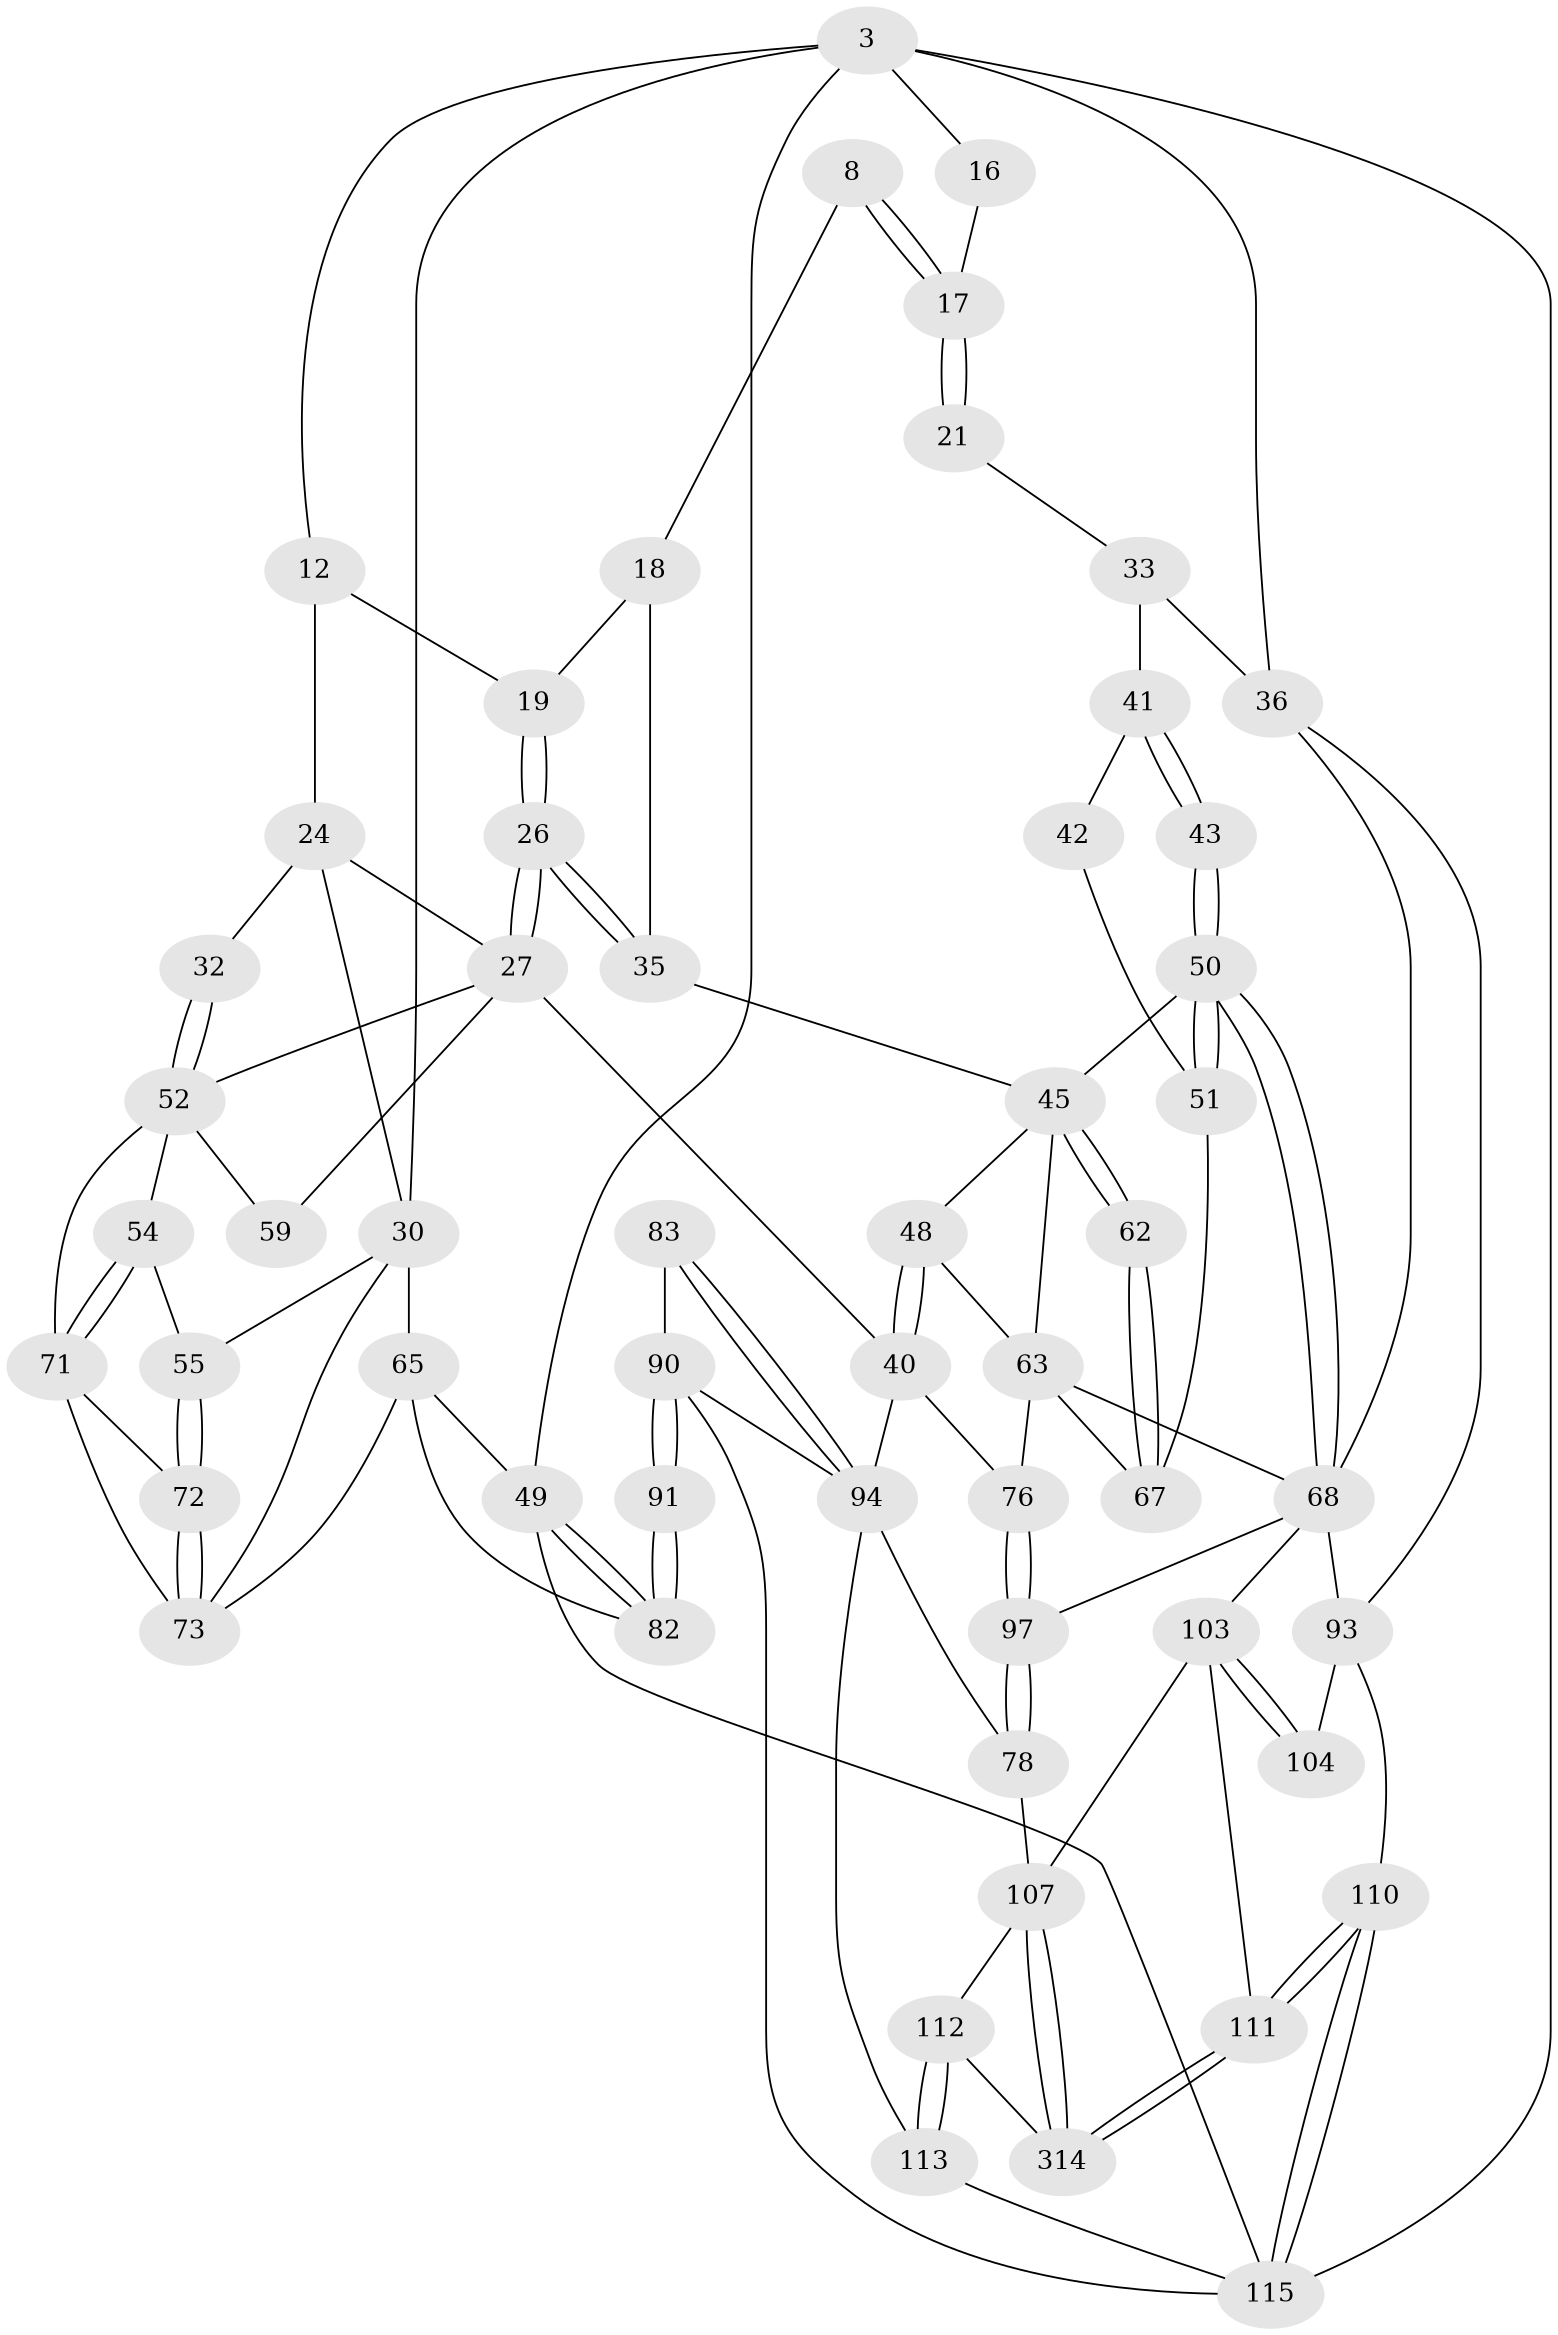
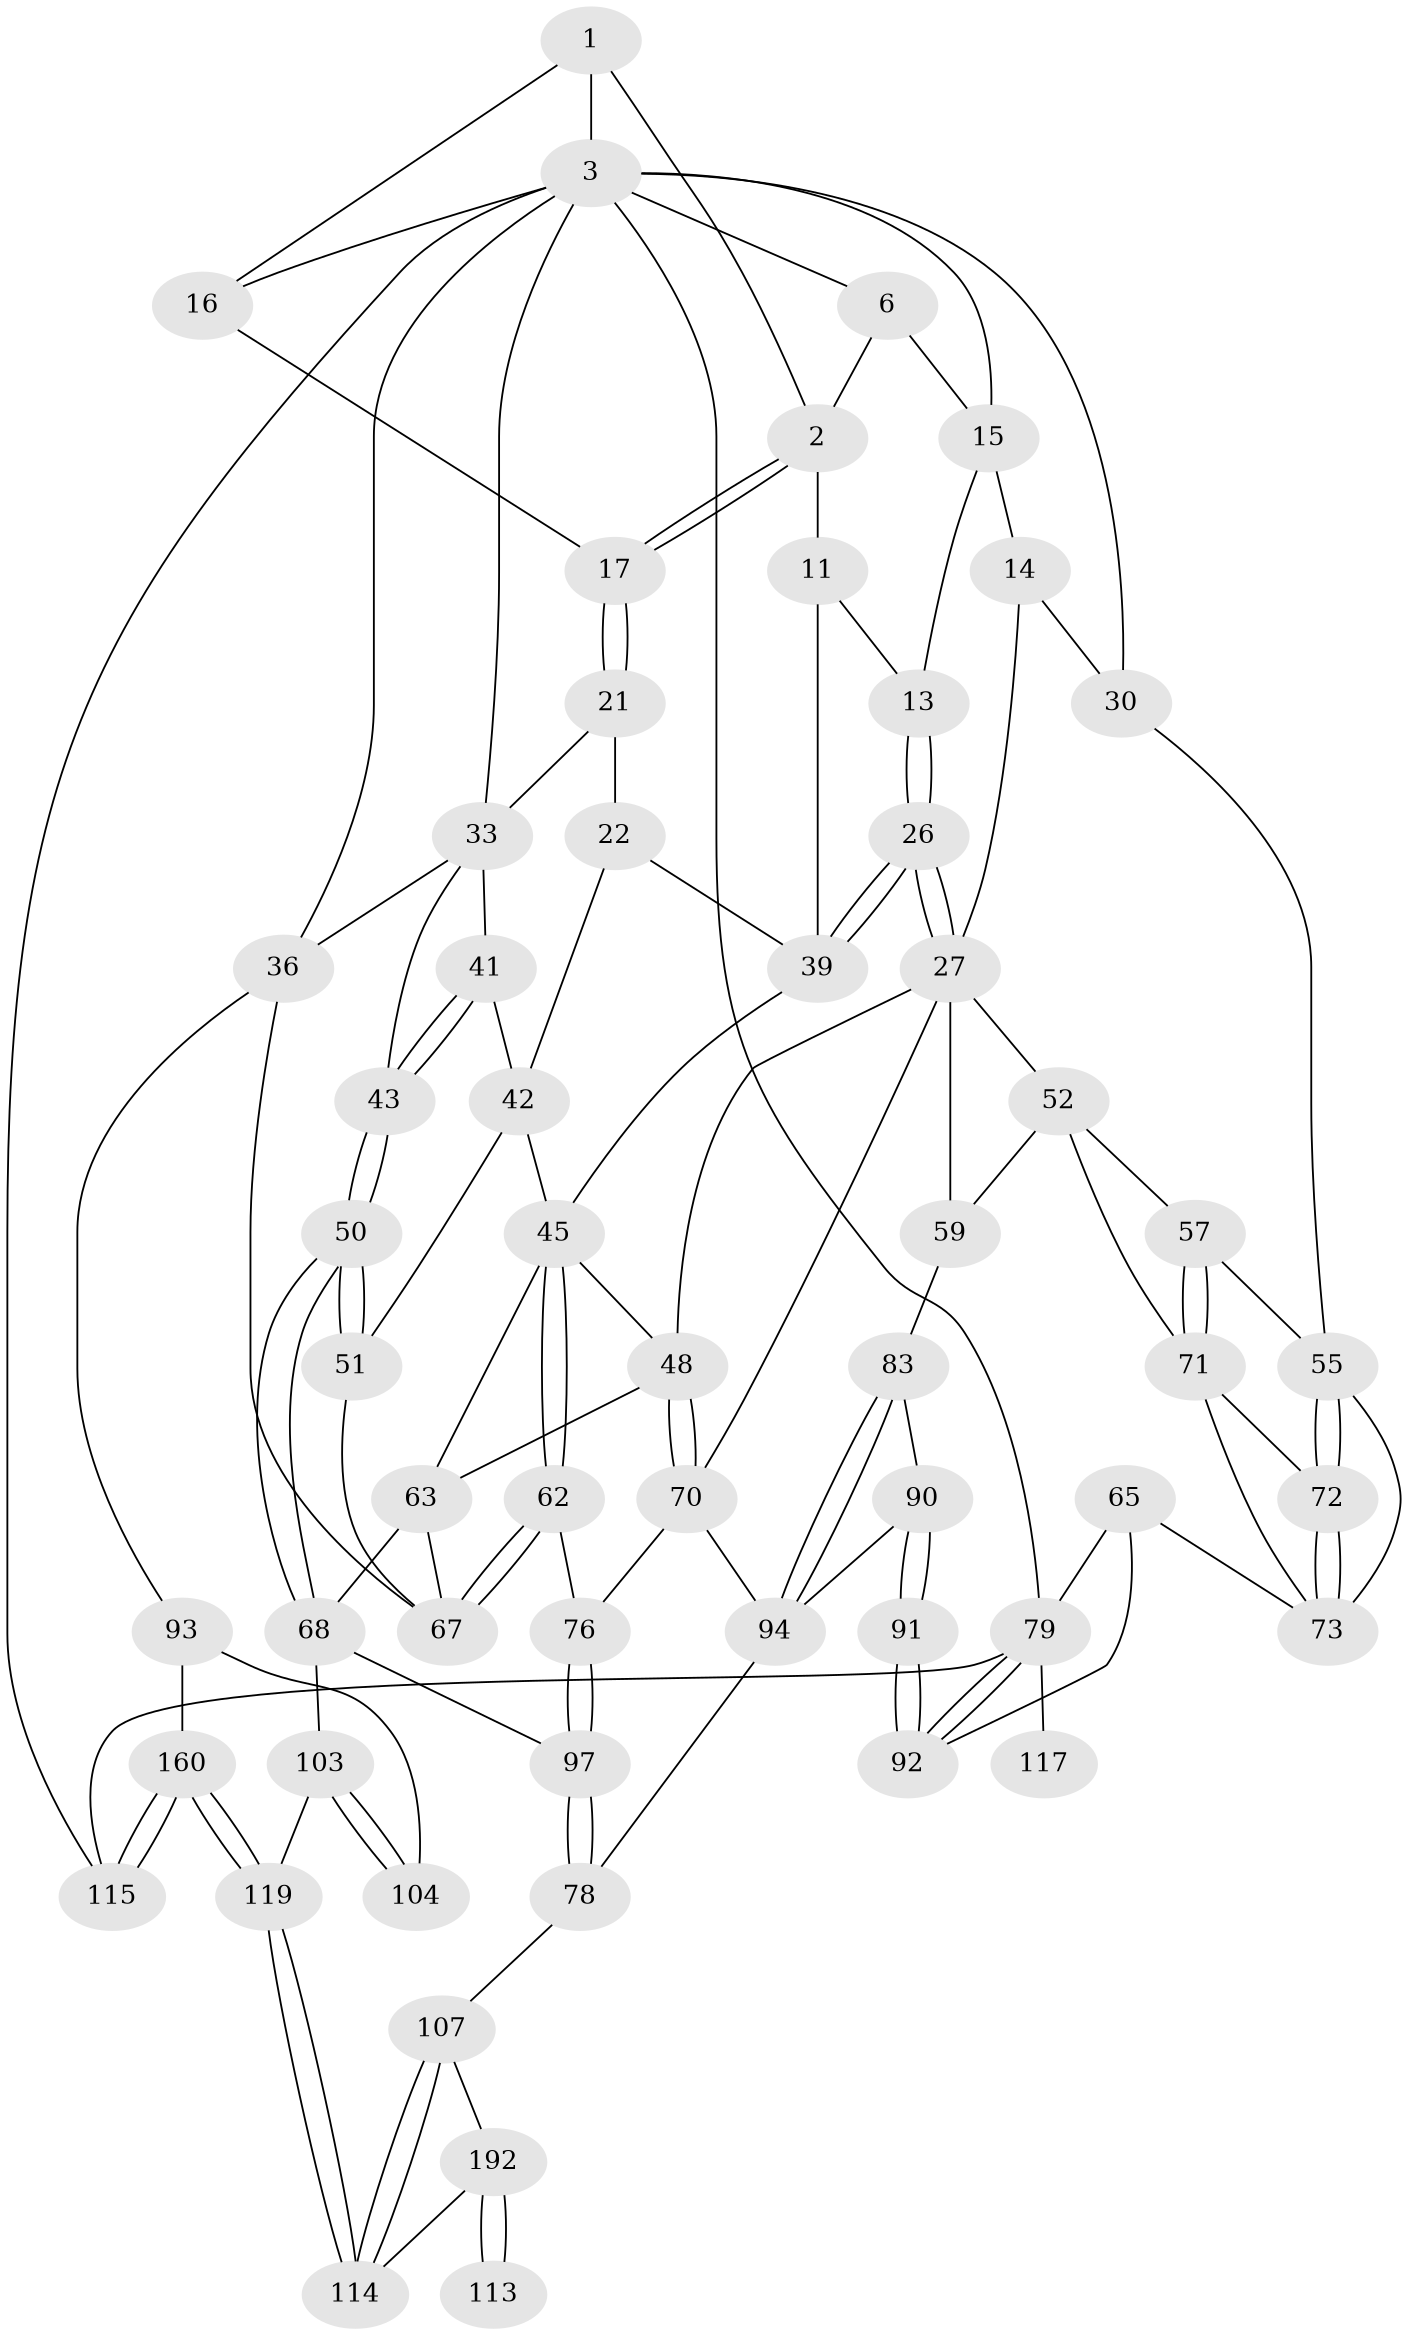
  graph {
    node [color=gray90 style=filled]
+   1 [super="+7+2"]
    3 [super="+88+4+14"]
-   8 [super="+9"]
+   8 [super="+9" label=2]
    16
-   12 [super="+13+20"]
+   6 [super="+10"]
+   12 [super="+13+20" label=15]
    30 [super="+31+56"]
    33 [super="+34+38"]
    36 [super="+89+37"]
-   79 [super="+80" label=49]
+   79 [super="+80"]
    115 [super="+116"]
    17
-   18 [super="+23"]
-   19
-   24 [super="+25+29"]
+   18 [super="+23" label=11]
+   19 [label=13]
+   24 [super="+25+29" label=14]
    55
    65 [super="+66+82"]
    73 [super="+81"]
    41
    43
    68 [super="+85"]
    93 [super="+101"]
-   92 [label=82]
+   92
+   117
    21
-   35 [super="+40"]
+   35 [super="+40" label=39]
    26
    27 [super="+49"]
-   32
+   22 [super="+39"]
    42 [super="+44"]
    45 [super="+46"]
    51
    48
    52 [super="+53"]
    59 [super="+60"]
-   70 [super="+77" label=40]
+   70 [super="+77"]
    63 [super="+75"]
-   54
+   54 [label=57]
    71 [super="+74"]
    83 [super="+84"]
    76
    94 [super="+95"]
    72
    50
    62
    97 [super="+100"]
    103 [super="+106"]
    104
-   110
+   110 [label=160]
    67
    90 [super="+96"]
    n53 [label=78 super="+105"]
    107 [super="+108"]
-   111
+   111 [label=119]
    91
    113
-   112
-   114 [label=314]
+   112 [label=192]
+   114
+   1 -- 3
+   1 -- 8
+   1 -- 16
    3 -- 16
+   3 -- 6
    3 -- 12
    3 -- 30
+   3 -- 33
    3 -- 36 [weight=2]
    3 -- 79 [weight=2]
    3 -- 115
    8 -- 17
    8 -- 17
    8 -- 18
    16 -- 17
+   6 -- 8
+   6 -- 12
    12 -- 19
    12 -- 24 [weight=2]
    30 -- 55
-   30 -- 65 [weight=2]
-   30 -- 73
+   55 -- 73
    33 -- 36
    33 -- 41
-   36 -- 68
+   33 -- 43
+   36 -- 67
    36 -- 93
    79 -- 115
    79 -- 92
    79 -- 92
+   79 -- 117 [weight=2]
    17 -- 21
    17 -- 21
    18 -- 19
    18 -- 35
    19 -- 26
    19 -- 26
    24 -- 30
    24 -- 27
-   24 -- 32 [weight=2]
    55 -- 72
    55 -- 72
    65 -- 79
    65 -- 73
    65 -- 92
    41 -- 43
    41 -- 43
    41 -- 42
    43 -- 50
    43 -- 50
-   68 -- 93 [weight=2]
    68 -- 97
    68 -- 103
    93 -- 104 [weight=2]
    93 -- 110
    21 -- 33
+   21 -- 22
    35 -- 45
    26 -- 35
    26 -- 35
    26 -- 27
    26 -- 27
+   27 -- 48
    27 -- 52
    27 -- 59 [weight=2]
    27 -- 70
-   32 -- 52
-   32 -- 52
-   50 -- 45
+   22 -- 35
+   22 -- 42
+   42 -- 45
    42 -- 51
    45 -- 48
    45 -- 63
    45 -- 62
    45 -- 62
    51 -- 67
    48 -- 70
    48 -- 70
    48 -- 63
    52 -- 59
    52 -- 54
    52 -- 71
+   59 -- 83
    70 -- 76
    70 -- 94
    63 -- 68
-   63 -- 76
+   62 -- 76
    63 -- 67
    54 -- 55
    54 -- 71
    54 -- 71
    71 -- 73
    71 -- 72
    83 -- 94
    83 -- 94
    83 -- 90
    76 -- 97
    76 -- 97
    94 -- n53
-   94 -- 113
    72 -- 73
    72 -- 73
    50 -- 68
    50 -- 68
    50 -- 51
    50 -- 51
    62 -- 67
    62 -- 67
    97 -- n53 [weight=2]
    97 -- n53
    103 -- 104
    103 -- 104
-   103 -- 107
    103 -- 111
    110 -- 115
    110 -- 115
    110 -- 111
    110 -- 111
-   90 -- 115
    90 -- 94
    90 -- 91
    90 -- 91
    n53 -- 107
    107 -- 112
    107 -- 114
    107 -- 114
    111 -- 114
    111 -- 114
    91 -- 92
    91 -- 92
-   113 -- 115
    112 -- 113
    112 -- 113
    112 -- 114
  }
